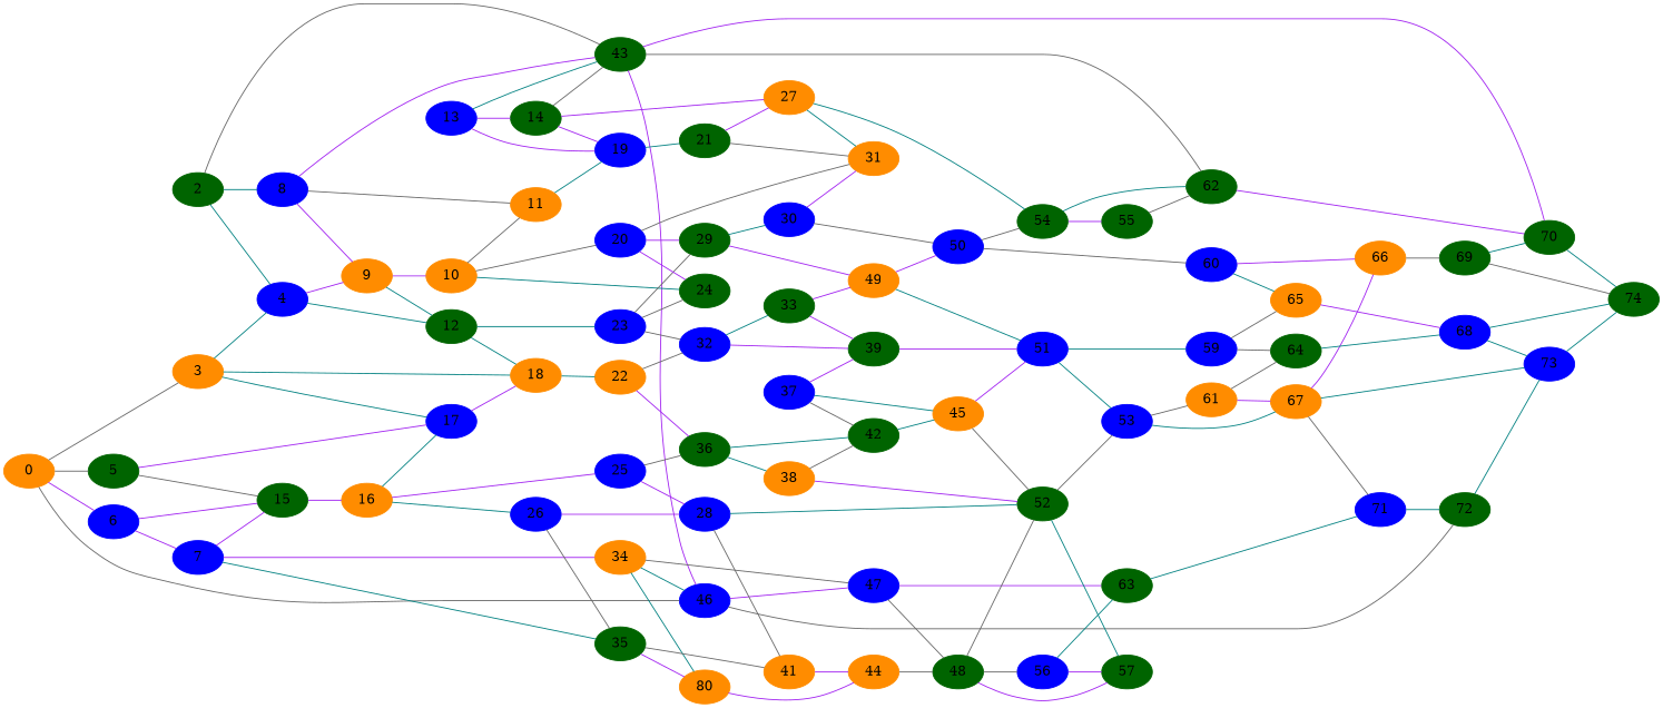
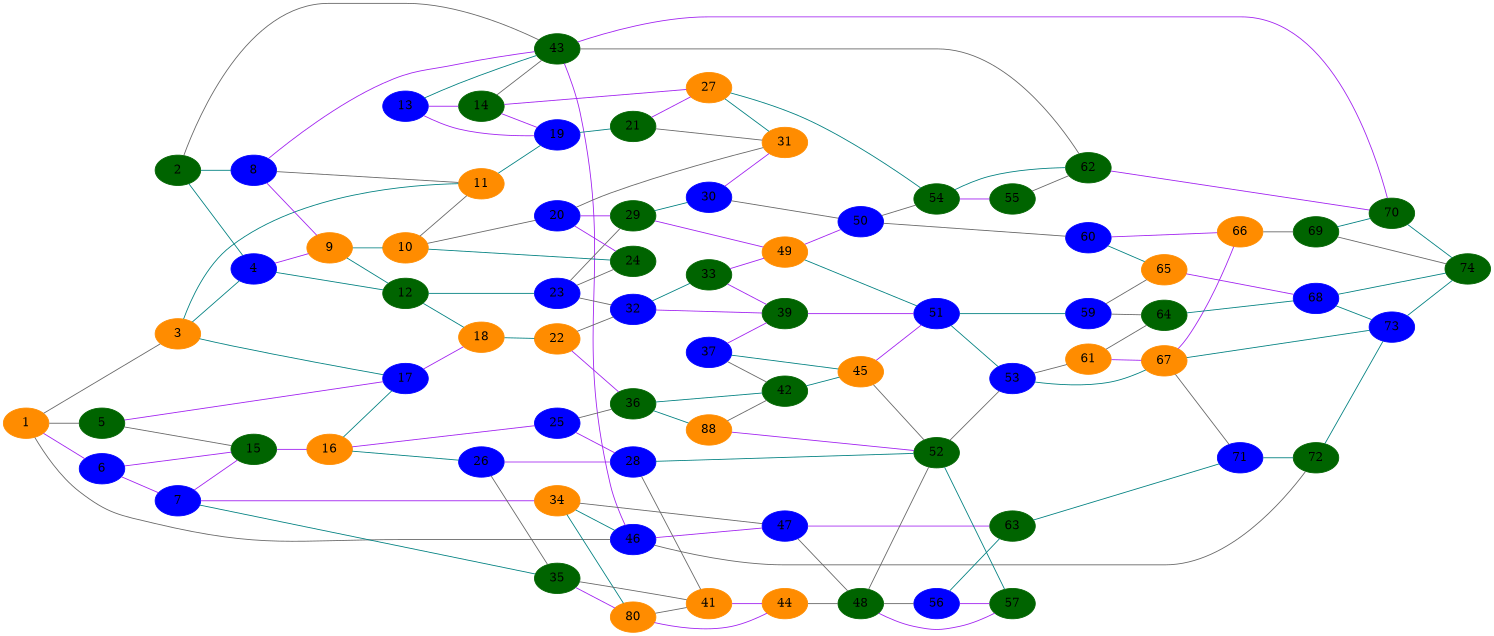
  graph {
    rankdir=LR
    node [color=darkgreen style=filled]
    edge [color=purple weight=1.0]
-   1 [color=darkorange label=0]
+   1 [color=darkorange]
    3 [color=darkorange]
    5
    6 [color=blue]
    46 [color=blue]
    4 [color=blue]
    17 [color=blue]
    18 [color=darkorange]
    15
    7 [color=blue]
    47 [color=blue]
    72
    2
    8 [color=blue]
    43
    9 [color=darkorange]
    12
    11 [color=darkorange]
    62
    70
    22 [color=darkorange]
    10 [color=darkorange]
    23 [color=blue]
    16 [color=darkorange]
    34 [color=darkorange]
    35
    n27 [color=darkorange label=80]
    41 [color=darkorange]
    19 [color=blue]
    20 [color=blue]
    24
    29
    31 [color=darkorange]
    21
    32 [color=blue]
    13 [color=blue]
    14
    27 [color=darkorange]
    54
    25 [color=blue]
    26 [color=blue]
    36
    28 [color=blue]
    30 [color=blue]
    49 [color=darkorange]
    33
    39
-   38 [color=darkorange]
+   38 [color=darkorange label=88]
    42
    52
    55
    44 [color=darkorange]
    57
    53 [color=blue]
    50 [color=blue]
    51 [color=blue]
    60 [color=blue]
    48
    63
    45 [color=darkorange]
    37 [color=blue]
    59 [color=blue]
    74
    56 [color=blue]
    73 [color=blue]
    71 [color=blue]
    65 [color=darkorange]
    66 [color=darkorange]
    61 [color=darkorange]
    67 [color=darkorange]
    64
    68 [color=blue]
    69
    1 -- 3 [color=gray40]
    1 -- 5 [color=gray40 weight=2.0]
    1 -- 6
    1 -- 46 [color=gray40]
    3 -- 4 [color=teal]
    3 -- 17 [color=teal]
-   3 -- 18 [color=teal]
+   3 -- 11 [color=teal]
    5 -- 17
    5 -- 15 [color=gray40]
    6 -- 15
    6 -- 7
    46 -- 47
    46 -- 72 [color=gray40]
    4 -- 9
    4 -- 12 [color=teal]
    17 -- 18
    18 -- 22 [color=teal]
    15 -- 16
    7 -- 15
    7 -- 34
    7 -- 35 [color=teal]
    47 -- 48 [color=gray40]
    47 -- 63
    72 -- 73 [color=teal]
    2 -- 4 [color=teal]
    2 -- 8 [color=teal]
    2 -- 43 [color=gray40]
    8 -- 43
    8 -- 9
    8 -- 11 [color=gray40]
    43 -- 46 [weight=2.0]
    43 -- 62 [color=gray40]
    43 -- 70
    9 -- 12 [color=teal]
-   9 -- 10
+   9 -- 10 [color=teal]
    12 -- 18 [color=teal]
    12 -- 23 [color=teal]
    11 -- 19 [color=teal]
    62 -- 70
    70 -- 74 [color=teal]
    22 -- 32 [color=gray40]
    22 -- 36
    10 -- 11 [color=gray40]
    10 -- 20 [color=gray40]
    10 -- 24 [color=teal]
    23 -- 24 [color=gray40]
    23 -- 29 [color=gray40]
    23 -- 32 [color=gray40]
    16 -- 17 [color=teal]
    16 -- 25
    16 -- 26 [color=teal]
    34 -- 46 [color=teal]
    34 -- 47 [color=gray40]
    34 -- n27 [color=teal]
    35 -- n27
    35 -- 41 [color=gray40]
+   n27 -- 41 [color=gray40]
    n27 -- 44
    41 -- 44
    19 -- 21 [color=teal]
    20 -- 24
    20 -- 29
    20 -- 31 [color=gray40]
    29 -- 30 [color=teal]
    29 -- 49
    21 -- 31 [color=gray40]
    21 -- 27
    32 -- 33 [color=teal]
    32 -- 39
    13 -- 43 [color=teal]
    13 -- 19
    13 -- 14
    14 -- 43 [color=gray40]
    14 -- 19
    14 -- 27
    27 -- 31 [color=teal]
    27 -- 54 [color=teal]
    54 -- 62 [color=teal]
    54 -- 55 [weight=2.0]
    25 -- 36 [color=gray40]
    25 -- 28
    26 -- 35 [color=gray40]
    26 -- 28
    36 -- 38 [color=teal]
    36 -- 42 [color=teal]
    28 -- 41 [color=gray40]
    28 -- 52 [color=teal]
    30 -- 31
    30 -- 50 [color=gray40]
    49 -- 50 [weight=2.0]
    49 -- 51 [color=teal weight=2.0]
    33 -- 49
    33 -- 39
    39 -- 51
    38 -- 42 [color=gray40]
    38 -- 52
    42 -- 45 [color=teal]
    52 -- 57 [color=teal]
    52 -- 53 [color=gray40]
    55 -- 62 [color=gray40]
    44 -- 48 [color=gray40 weight=2.0]
    53 -- 61 [color=gray40]
    53 -- 67 [color=teal]
    50 -- 54 [color=gray40 weight=2.0]
    50 -- 60 [color=gray40]
    51 -- 53 [color=teal]
    51 -- 59 [color=teal]
    60 -- 65 [color=teal]
    60 -- 66
    48 -- 52 [color=gray40]
    48 -- 57
    48 -- 56 [color=gray40]
    63 -- 71 [color=teal]
    45 -- 52 [color=gray40]
    45 -- 51
    37 -- 39
    37 -- 42 [color=gray40]
    37 -- 45 [color=teal]
    59 -- 65 [color=gray40]
    59 -- 64 [color=gray40 weight=2.0]
    56 -- 57
    56 -- 63 [color=teal]
    73 -- 74 [color=teal]
    71 -- 72 [color=teal]
    65 -- 68
    66 -- 69 [color=gray40 weight=2.0]
    61 -- 67
    61 -- 64 [color=gray40]
    67 -- 73 [color=teal]
    67 -- 71 [color=gray40]
    67 -- 66
    64 -- 68 [color=teal]
    68 -- 74 [color=teal]
    68 -- 73 [color=teal]
    69 -- 70 [color=teal]
    69 -- 74 [color=gray40]
  }
